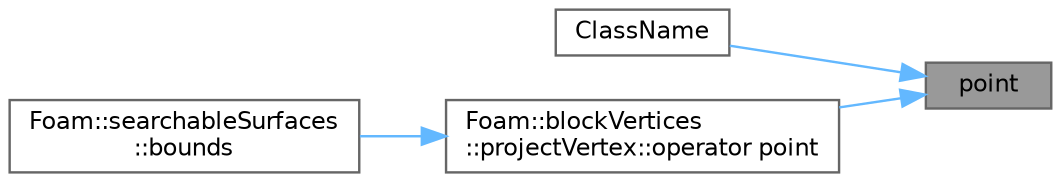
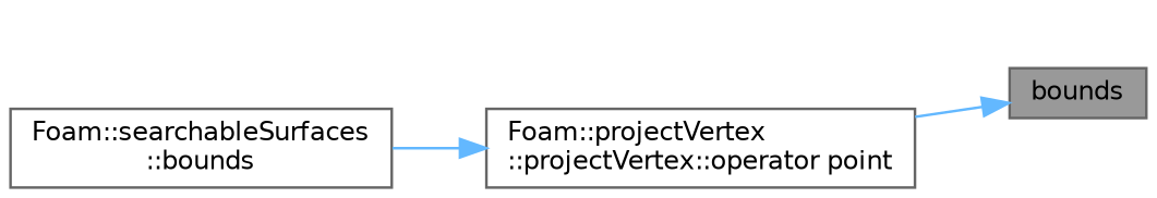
  digraph {
    rankdir=RL
    node [color=grey40 fillcolor=white fontname=Helvetica fontsize=10 shape=box style=filled]
    edge [color=steelblue1 dir=back fontname=Helvetica fontsize=10 labelfontname=Helvetica labelfontsize=10 style=solid]
-   n1 [color=gray40 fillcolor=grey60 fontcolor=black height=0.2 label=point width=0.4]
-   n2 [height=0.2 label=ClassName width=0.4]
-   n3 [height=0.2 label="Foam::blockVertices\l::projectVertex::operator point" width=0.4]
+   n1 [color=gray40 fillcolor=grey60 fontcolor=black height=0.2 label=bounds width=0.4]
+   n3 [height=0.2 label="Foam::projectVertex\l::projectVertex::operator point" width=0.4]
    n4 [height=0.2 label="Foam::searchableSurfaces\l::bounds" width=0.4]
-   n1 -> n2
    n1 -> n3
    n3 -> n4
  }
